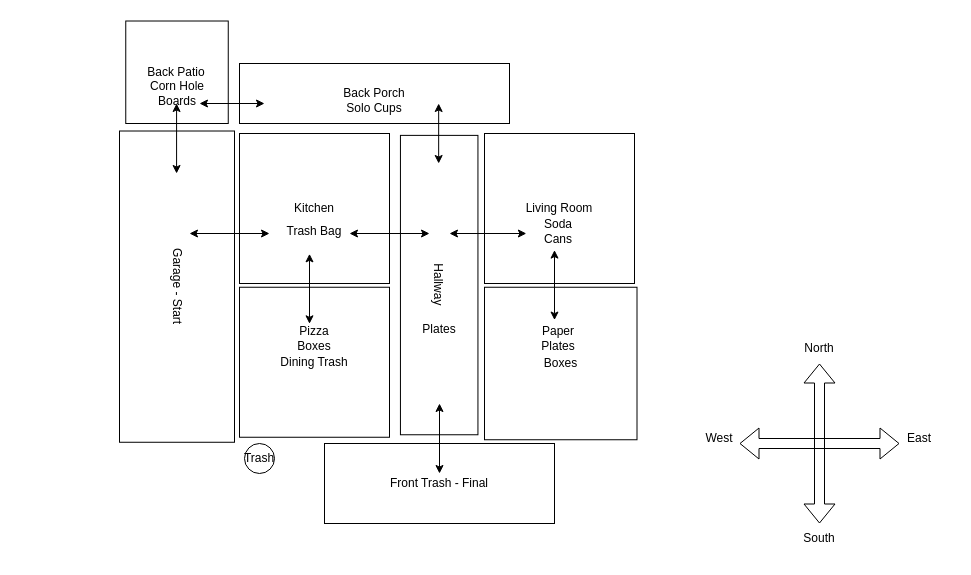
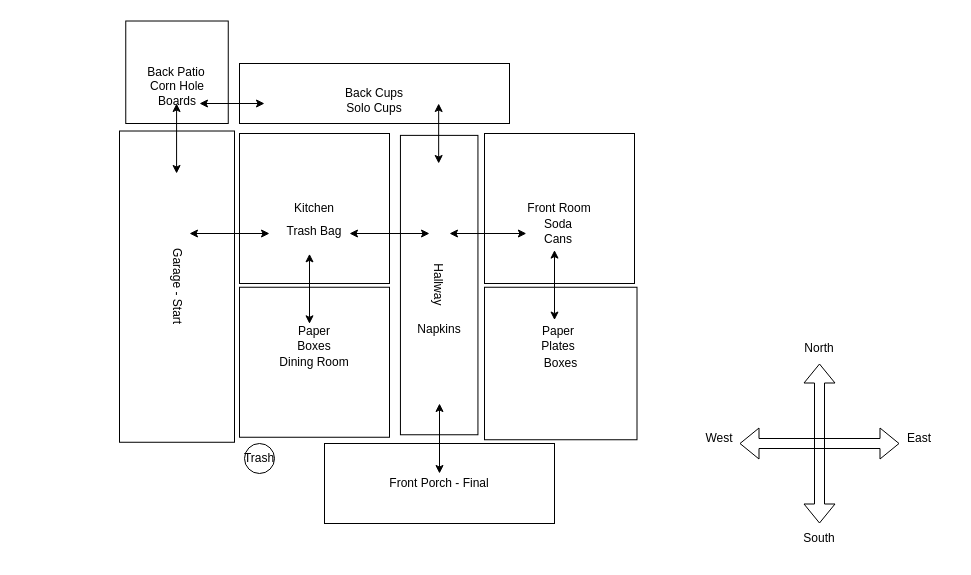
  <mxCell id="0" />
  <mxCell id="1" parent="0" />
- <mxCell id="2" value="Dining Trash" style="whiteSpace=wrap;html=1;aspect=fixed;" parent="1" vertex="1"><mxGeometry x="239" y="286.75" width="150" height="150" as="geometry" /></mxCell>
+ <mxCell id="2" value="Dining Room" style="whiteSpace=wrap;html=1;aspect=fixed;" parent="1" vertex="1"><mxGeometry x="239" y="286.75" width="150" height="150" as="geometry" /></mxCell>
  <mxCell id="3" value="Boxes" style="whiteSpace=wrap;html=1;aspect=fixed;" parent="1" vertex="1"><mxGeometry x="484" y="286.75" width="152.5" height="152.5" as="geometry" /></mxCell>
- <mxCell id="4" value="Living Room" style="whiteSpace=wrap;html=1;aspect=fixed;" parent="1" vertex="1"><mxGeometry x="484" y="133" width="150" height="150" as="geometry" /></mxCell>
+ <mxCell id="4" value="Front Room" style="whiteSpace=wrap;html=1;aspect=fixed;" parent="1" vertex="1"><mxGeometry x="484" y="133" width="150" height="150" as="geometry" /></mxCell>
  <mxCell id="5" value="Kitchen" style="whiteSpace=wrap;html=1;aspect=fixed;" parent="1" vertex="1"><mxGeometry x="239" y="133" width="150" height="150" as="geometry" /></mxCell>
- <mxCell id="6" value="Front Trash - Final" style="rounded=0;whiteSpace=wrap;html=1;" parent="1" vertex="1"><mxGeometry x="324" y="443" width="230" height="80" as="geometry" /></mxCell>
+ <mxCell id="6" value="Front Porch - Final" style="rounded=0;whiteSpace=wrap;html=1;" parent="1" vertex="1"><mxGeometry x="324" y="443" width="230" height="80" as="geometry" /></mxCell>
  <mxCell id="7" value="Hallway" style="rounded=0;whiteSpace=wrap;html=1;rotation=90;" parent="1" vertex="1"><mxGeometry x="289" y="245.82" width="299.38" height="77.5" as="geometry" /></mxCell>
- <mxCell id="8" value="Back Porch" style="rounded=0;whiteSpace=wrap;html=1;" parent="1" vertex="1"><mxGeometry x="239" y="63" width="270" height="60" as="geometry" /></mxCell>
+ <mxCell id="8" value="Back Cups" style="rounded=0;whiteSpace=wrap;html=1;" parent="1" vertex="1"><mxGeometry x="239" y="63" width="270" height="60" as="geometry" /></mxCell>
  <mxCell id="9" value="Garage - Start" style="rounded=0;whiteSpace=wrap;html=1;rotation=90;" parent="1" vertex="1"><mxGeometry x="20.88" y="228.63" width="311.25" height="115" as="geometry" /></mxCell>
  <mxCell id="10" value="" style="shape=flexArrow;endArrow=classic;startArrow=classic;html=1;rounded=0;" parent="1" edge="1"><mxGeometry width="100" height="100" relative="1" as="geometry"><mxPoint x="819" y="523" as="sourcePoint" /><mxPoint x="819" y="363" as="targetPoint" /></mxGeometry></mxCell>
  <mxCell id="11" value="" style="shape=flexArrow;endArrow=classic;startArrow=classic;html=1;rounded=0;" parent="1" edge="1"><mxGeometry width="100" height="100" relative="1" as="geometry"><mxPoint x="739" y="443" as="sourcePoint" /><mxPoint x="899" y="443" as="targetPoint" /></mxGeometry></mxCell>
  <mxCell id="12" value="North" style="text;html=1;strokeColor=none;fillColor=none;align=center;verticalAlign=middle;whiteSpace=wrap;rounded=0;" parent="1" vertex="1"><mxGeometry x="789" y="333" width="60" height="30" as="geometry" /></mxCell>
  <mxCell id="13" value="East" style="text;html=1;strokeColor=none;fillColor=none;align=center;verticalAlign=middle;whiteSpace=wrap;rounded=0;rotation=0;" parent="1" vertex="1"><mxGeometry x="889" y="423" width="60" height="30" as="geometry" /></mxCell>
  <mxCell id="14" value="South" style="text;html=1;strokeColor=none;fillColor=none;align=center;verticalAlign=middle;whiteSpace=wrap;rounded=0;" parent="1" vertex="1"><mxGeometry x="789" y="523" width="60" height="30" as="geometry" /></mxCell>
  <mxCell id="15" value="West" style="text;html=1;strokeColor=none;fillColor=none;align=center;verticalAlign=middle;whiteSpace=wrap;rounded=0;rotation=0;" parent="1" vertex="1"><mxGeometry x="689" y="423" width="60" height="30" as="geometry" /></mxCell>
  <mxCell id="16" value="" style="endArrow=classic;startArrow=classic;html=1;rounded=0;" parent="1" edge="1"><mxGeometry width="50" height="50" relative="1" as="geometry"><mxPoint x="349" y="233" as="sourcePoint" /><mxPoint x="429" y="233" as="targetPoint" /></mxGeometry></mxCell>
  <mxCell id="17" value="" style="endArrow=classic;startArrow=classic;html=1;rounded=0;" parent="1" edge="1"><mxGeometry width="50" height="50" relative="1" as="geometry"><mxPoint x="189" y="233" as="sourcePoint" /><mxPoint x="269" y="233" as="targetPoint" /></mxGeometry></mxCell>
  <mxCell id="18" value="" style="endArrow=classic;startArrow=classic;html=1;rounded=0;" parent="1" edge="1"><mxGeometry width="50" height="50" relative="1" as="geometry"><mxPoint x="449" y="233" as="sourcePoint" /><mxPoint x="525.87" y="233" as="targetPoint" /></mxGeometry></mxCell>
  <mxCell id="19" value="" style="endArrow=classic;startArrow=classic;html=1;rounded=0;" parent="1" edge="1"><mxGeometry width="50" height="50" relative="1" as="geometry"><mxPoint x="309" y="323.32" as="sourcePoint" /><mxPoint x="309" y="253.32" as="targetPoint" /></mxGeometry></mxCell>
  <mxCell id="20" value="" style="endArrow=classic;startArrow=classic;html=1;rounded=0;" parent="1" edge="1"><mxGeometry width="50" height="50" relative="1" as="geometry"><mxPoint x="554" y="319.57" as="sourcePoint" /><mxPoint x="554" y="249.57" as="targetPoint" /></mxGeometry></mxCell>
  <mxCell id="21" value="" style="endArrow=classic;startArrow=classic;html=1;rounded=0;" parent="1" edge="1"><mxGeometry width="50" height="50" relative="1" as="geometry"><mxPoint x="439" y="473" as="sourcePoint" /><mxPoint x="439" y="403" as="targetPoint" /></mxGeometry></mxCell>
  <mxCell id="22" value="Trash" style="ellipse;whiteSpace=wrap;html=1;aspect=fixed;" parent="1" vertex="1"><mxGeometry x="244" y="443" width="30" height="30" as="geometry" /></mxCell>
  <mxCell id="23" value="" style="endArrow=classic;startArrow=classic;html=1;rounded=0;" parent="1" edge="1"><mxGeometry width="50" height="50" relative="1" as="geometry"><mxPoint x="438.17" y="163" as="sourcePoint" /><mxPoint x="438.17" y="103" as="targetPoint" /></mxGeometry></mxCell>
  <mxCell id="24" value="Back Patio" style="whiteSpace=wrap;html=1;aspect=fixed;" parent="1" vertex="1"><mxGeometry x="125.26" y="20.51" width="102.49" height="102.49" as="geometry" /></mxCell>
  <mxCell id="25" value="" style="endArrow=classic;startArrow=classic;html=1;rounded=0;" parent="1" edge="1"><mxGeometry width="50" height="50" relative="1" as="geometry"><mxPoint x="176.09" y="173" as="sourcePoint" /><mxPoint x="176.09" y="103" as="targetPoint" /></mxGeometry></mxCell>
  <mxCell id="26" value="" style="endArrow=classic;startArrow=classic;html=1;rounded=0;" parent="1" edge="1"><mxGeometry width="50" height="50" relative="1" as="geometry"><mxPoint x="199" y="103" as="sourcePoint" /><mxPoint x="264" y="103" as="targetPoint" /></mxGeometry></mxCell>
  <mxCell id="27" value="Solo Cups" style="text;html=1;strokeColor=none;fillColor=none;align=center;verticalAlign=middle;whiteSpace=wrap;rounded=0;" parent="1" vertex="1"><mxGeometry x="344" y="93" width="60" height="30" as="geometry" /></mxCell>
  <mxCell id="28" value="Corn Hole Boards" style="text;html=1;strokeColor=none;fillColor=none;align=center;verticalAlign=middle;whiteSpace=wrap;rounded=0;" parent="1" vertex="1"><mxGeometry x="146.5" y="78" width="60" height="30" as="geometry" /></mxCell>
  <mxCell id="29" value="Trash Bag" style="text;html=1;strokeColor=none;fillColor=none;align=center;verticalAlign=middle;whiteSpace=wrap;rounded=0;" parent="1" vertex="1"><mxGeometry x="284" y="215.82" width="60" height="30" as="geometry" /></mxCell>
  <mxCell id="30" value="Soda Cans" style="text;html=1;strokeColor=none;fillColor=none;align=center;verticalAlign=middle;whiteSpace=wrap;rounded=0;" parent="1" vertex="1"><mxGeometry x="528.38" y="215.82" width="60" height="30" as="geometry" /></mxCell>
- <mxCell id="31" value="Pizza Boxes" style="text;html=1;strokeColor=none;fillColor=none;align=center;verticalAlign=middle;whiteSpace=wrap;rounded=0;" parent="1" vertex="1"><mxGeometry x="284" y="323.32" width="60" height="30" as="geometry" /></mxCell>
+ <mxCell id="31" value="Paper Boxes" style="text;html=1;strokeColor=none;fillColor=none;align=center;verticalAlign=middle;whiteSpace=wrap;rounded=0;" parent="1" vertex="1"><mxGeometry x="284" y="323.32" width="60" height="30" as="geometry" /></mxCell>
  <mxCell id="32" value="Paper Plates" style="text;html=1;strokeColor=none;fillColor=none;align=center;verticalAlign=middle;whiteSpace=wrap;rounded=0;" parent="1" vertex="1"><mxGeometry x="528.38" y="323.32" width="60" height="30" as="geometry" /></mxCell>
- <mxCell id="33" value="Plates" style="text;html=1;strokeColor=none;fillColor=none;align=center;verticalAlign=middle;whiteSpace=wrap;rounded=0;" parent="1" vertex="1"><mxGeometry x="409" y="313.63" width="60" height="30" as="geometry" /></mxCell>
+ <mxCell id="33" value="Napkins" style="text;html=1;strokeColor=none;fillColor=none;align=center;verticalAlign=middle;whiteSpace=wrap;rounded=0;" parent="1" vertex="1"><mxGeometry x="409" y="313.63" width="60" height="30" as="geometry" /></mxCell>
